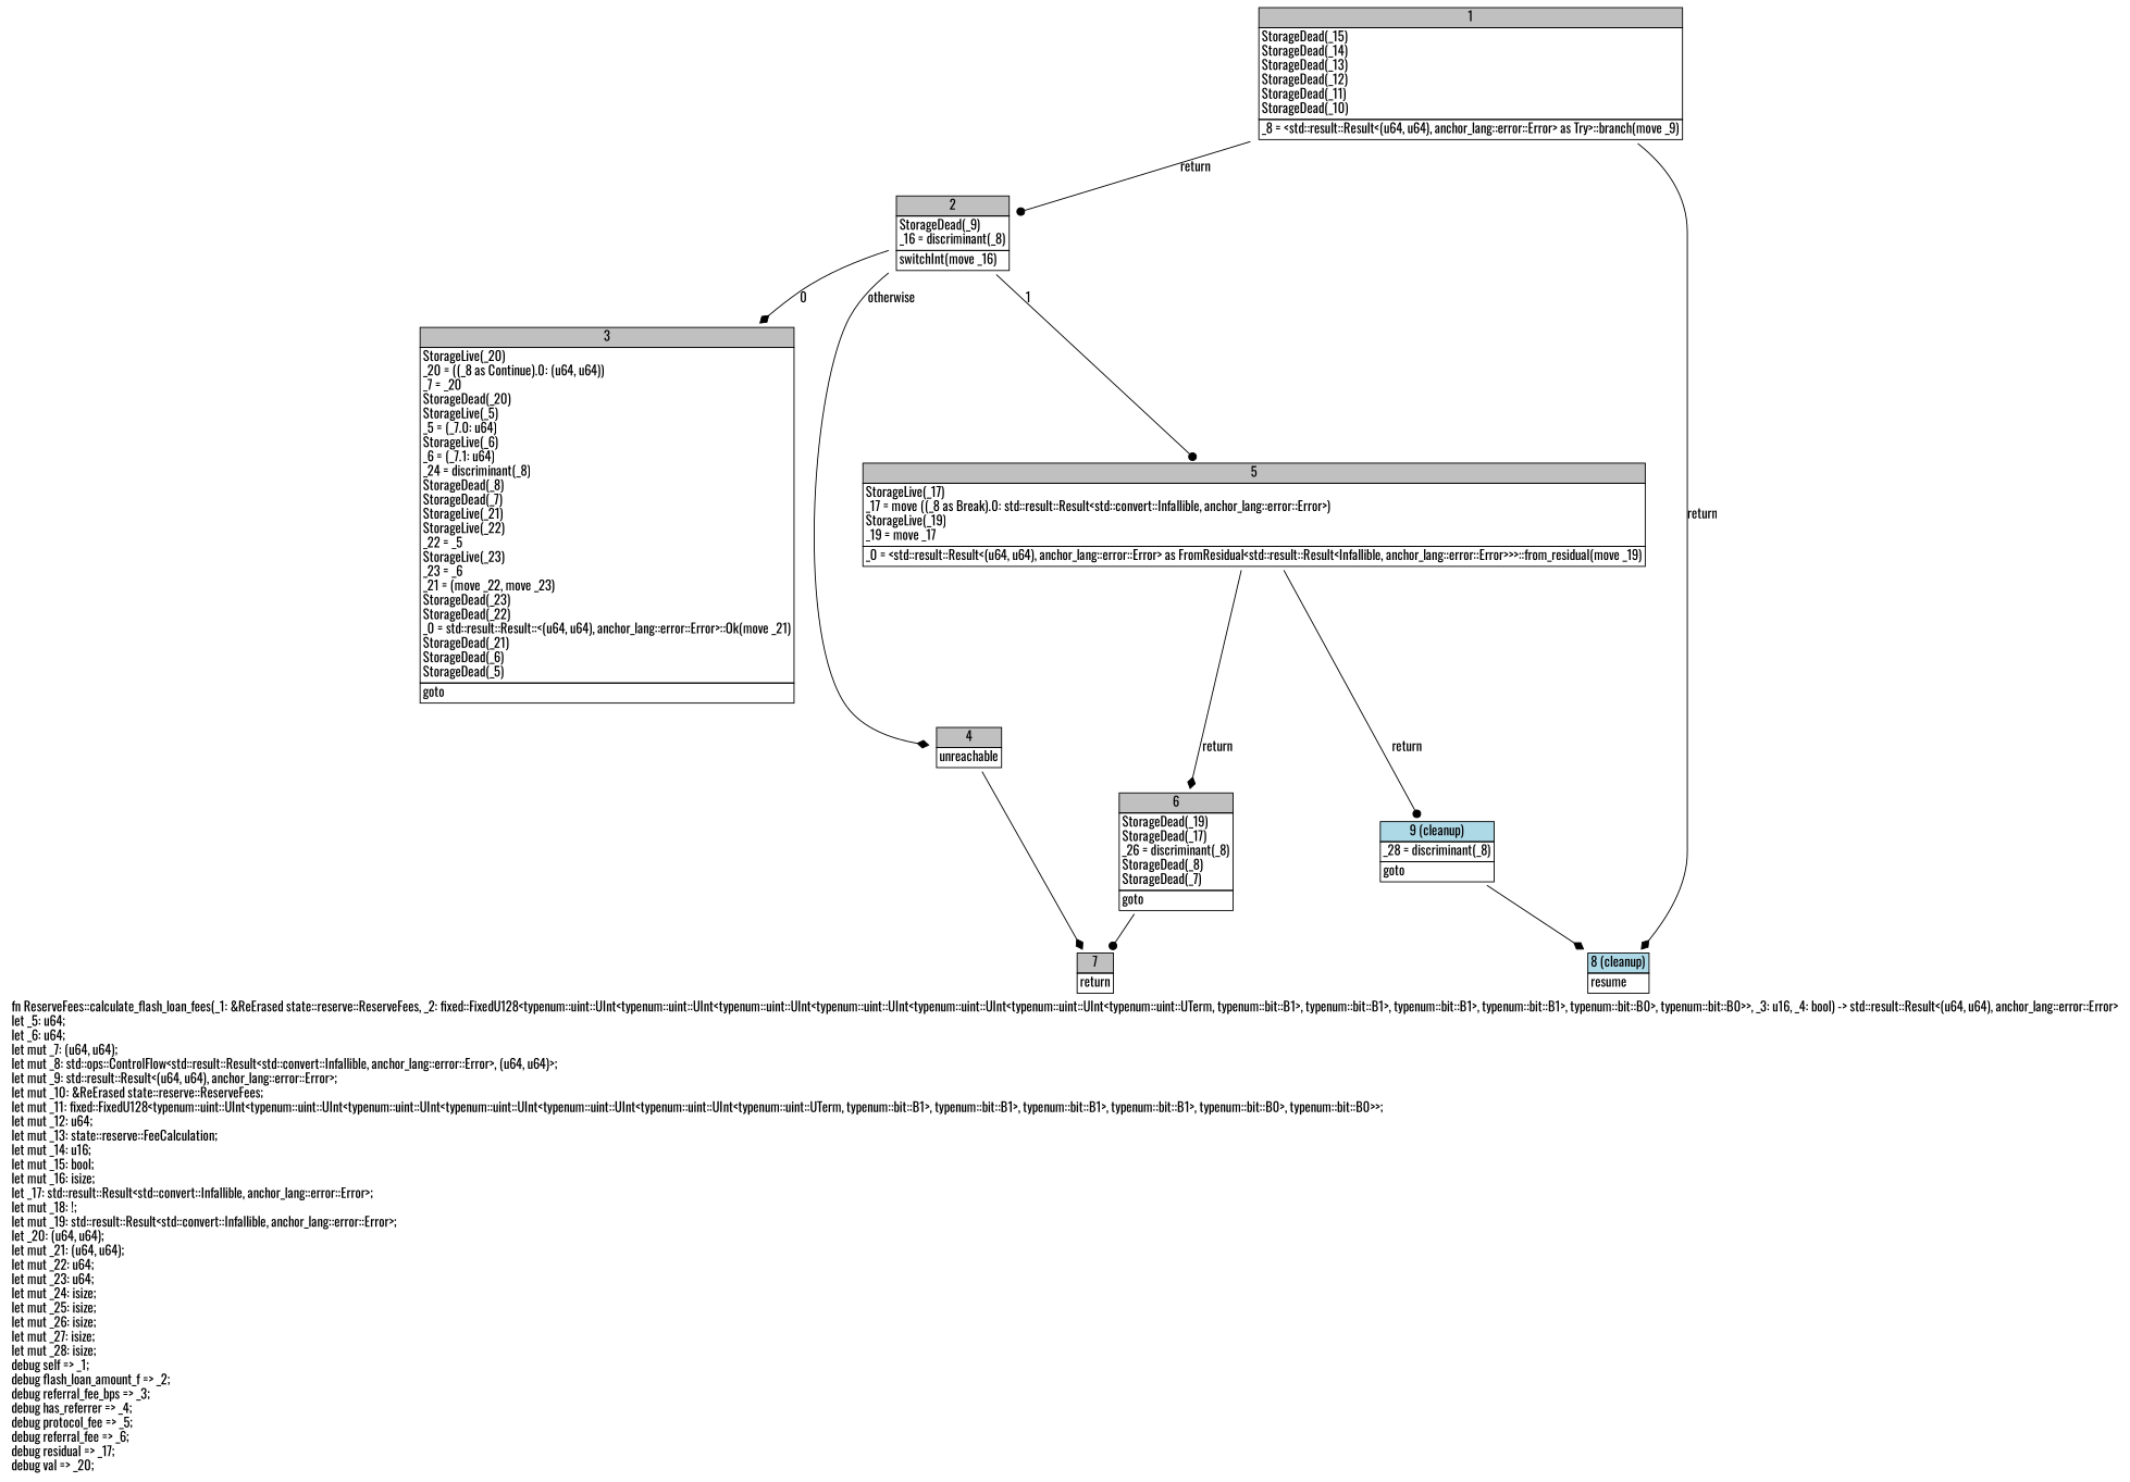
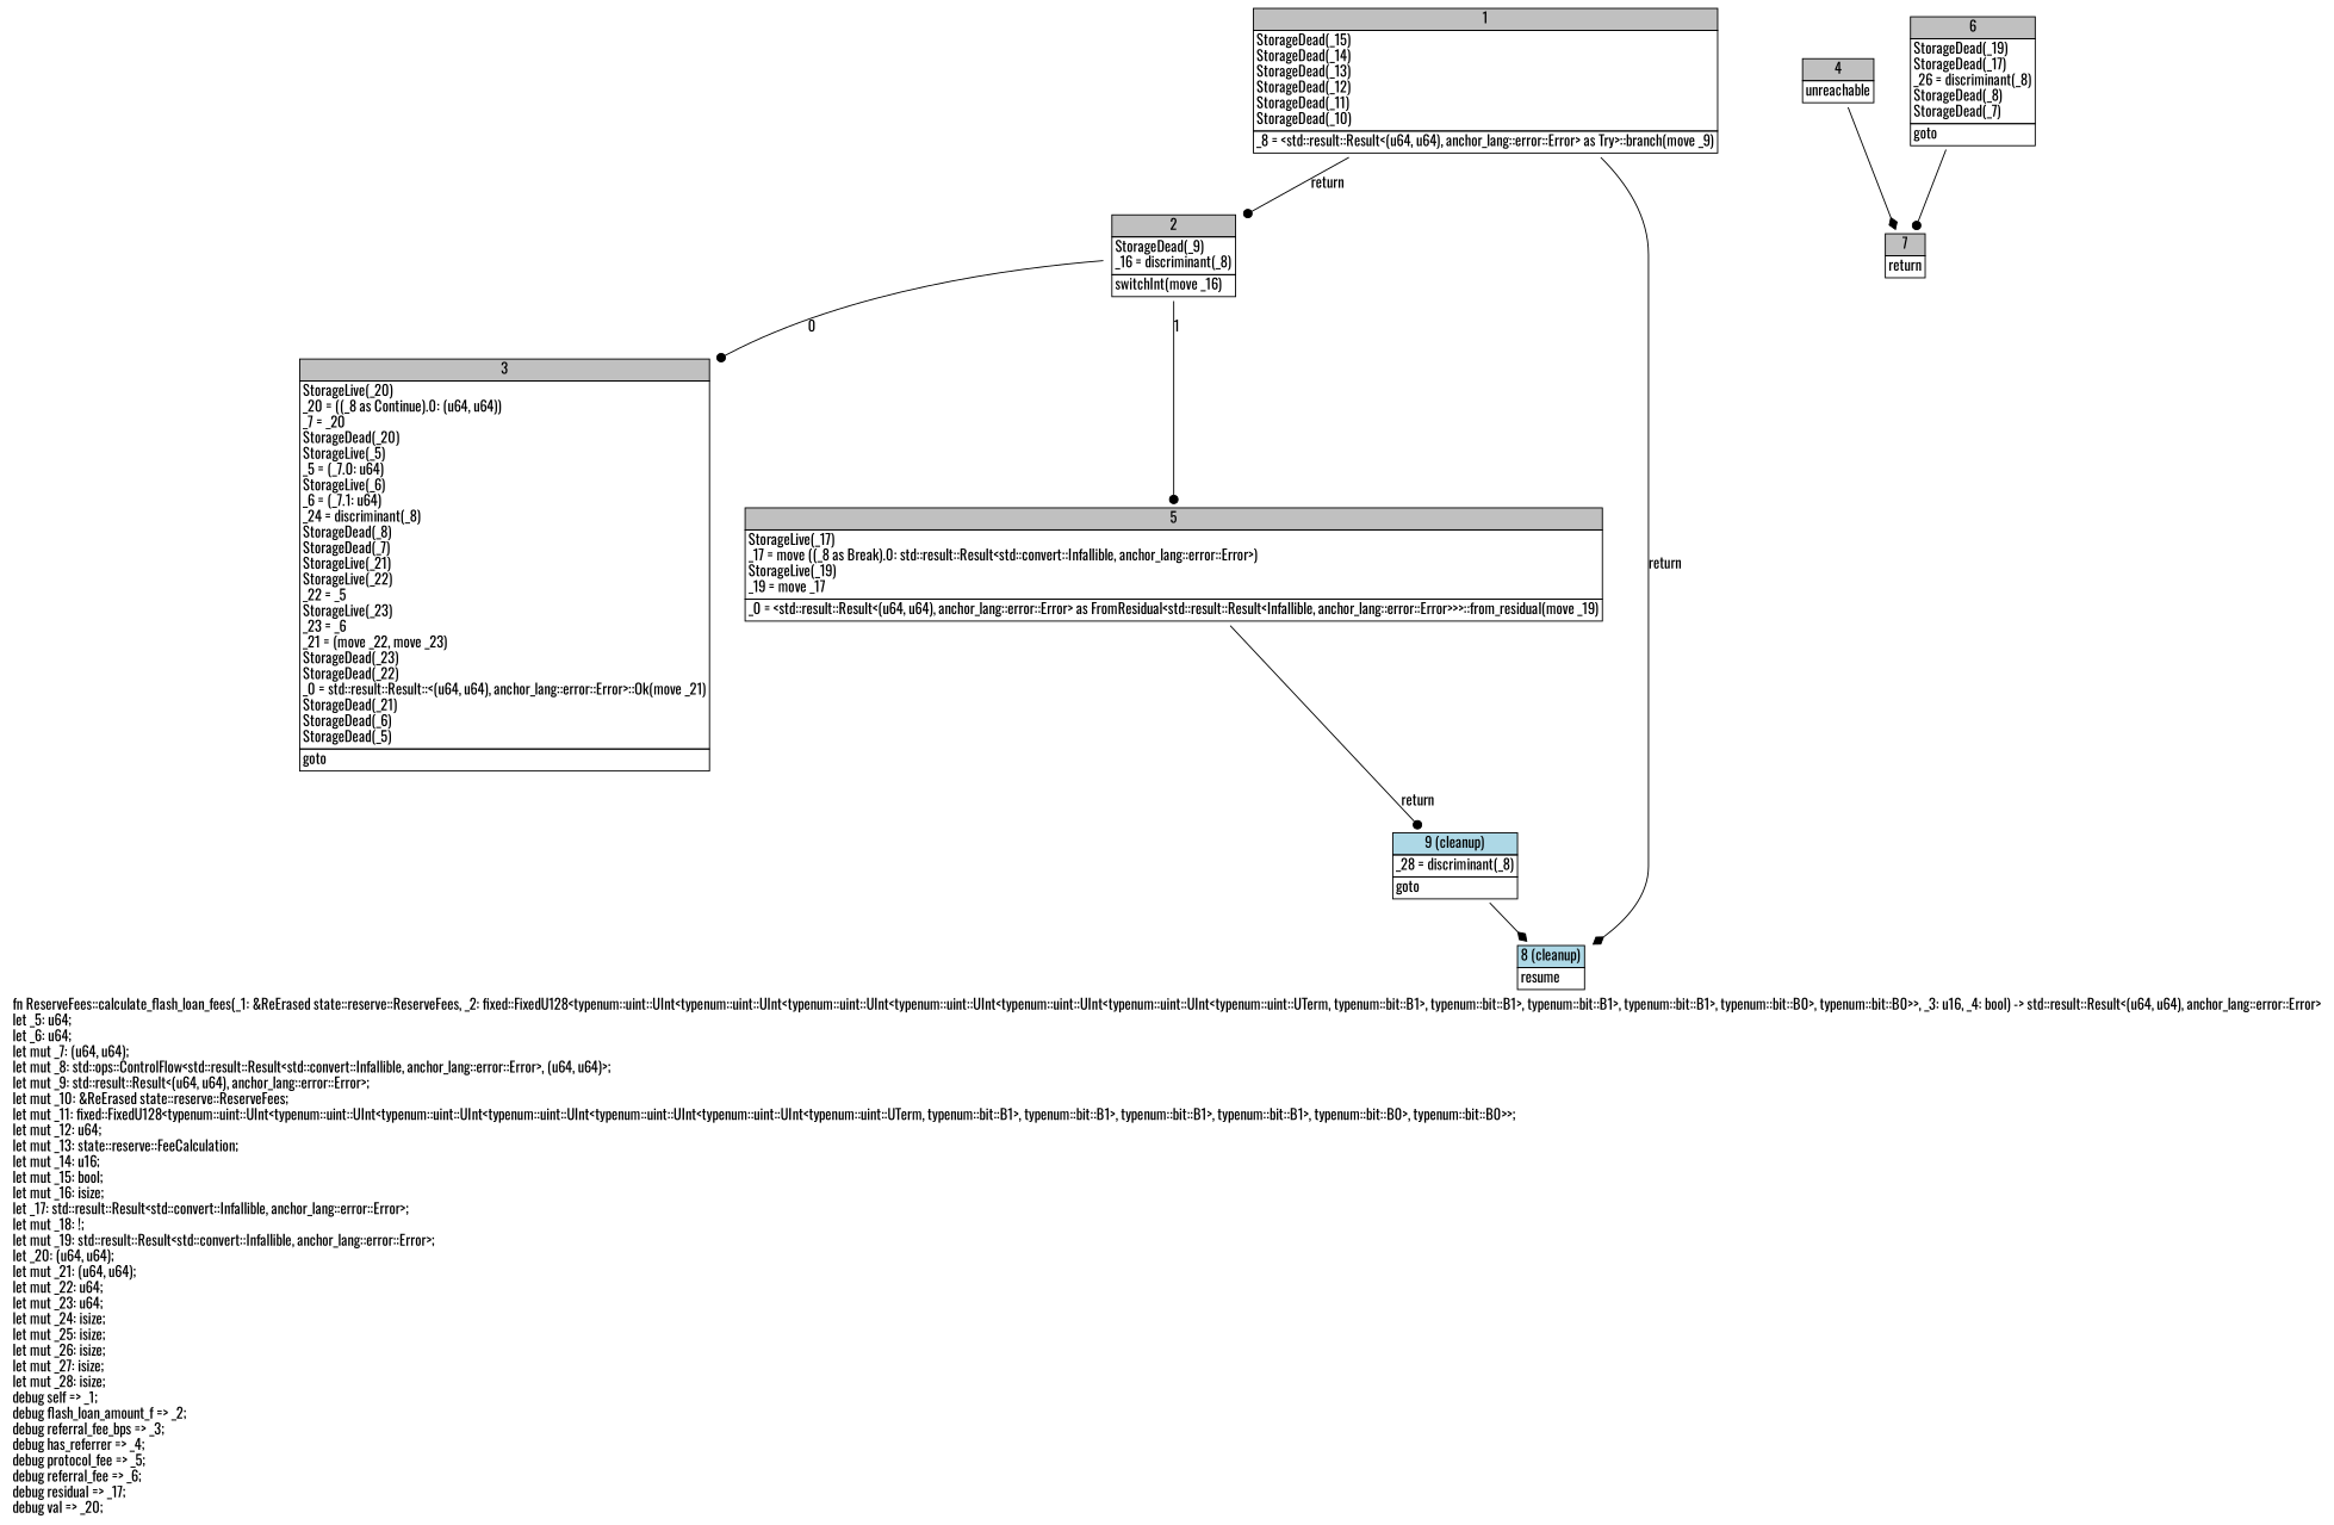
  digraph {
    fontname=Oswald
    label=<fn ReserveFees::calculate_flash_loan_fees(_1: &amp;ReErased state::reserve::ReserveFees, _2: fixed::FixedU128&lt;typenum::uint::UInt&lt;typenum::uint::UInt&lt;typenum::uint::UInt&lt;typenum::uint::UInt&lt;typenum::uint::UInt&lt;typenum::uint::UInt&lt;typenum::uint::UTerm, typenum::bit::B1&gt;, typenum::bit::B1&gt;, typenum::bit::B1&gt;, typenum::bit::B1&gt;, typenum::bit::B0&gt;, typenum::bit::B0&gt;&gt;, _3: u16, _4: bool) -&gt; std::result::Result&lt;(u64, u64), anchor_lang::error::Error&gt;<br align="left"/>let _5: u64;<br align="left"/>let _6: u64;<br align="left"/>let mut _7: (u64, u64);<br align="left"/>let mut _8: std::ops::ControlFlow&lt;std::result::Result&lt;std::convert::Infallible, anchor_lang::error::Error&gt;, (u64, u64)&gt;;<br align="left"/>let mut _9: std::result::Result&lt;(u64, u64), anchor_lang::error::Error&gt;;<br align="left"/>let mut _10: &amp;ReErased state::reserve::ReserveFees;<br align="left"/>let mut _11: fixed::FixedU128&lt;typenum::uint::UInt&lt;typenum::uint::UInt&lt;typenum::uint::UInt&lt;typenum::uint::UInt&lt;typenum::uint::UInt&lt;typenum::uint::UInt&lt;typenum::uint::UTerm, typenum::bit::B1&gt;, typenum::bit::B1&gt;, typenum::bit::B1&gt;, typenum::bit::B1&gt;, typenum::bit::B0&gt;, typenum::bit::B0&gt;&gt;;<br align="left"/>let mut _12: u64;<br align="left"/>let mut _13: state::reserve::FeeCalculation;<br align="left"/>let mut _14: u16;<br align="left"/>let mut _15: bool;<br align="left"/>let mut _16: isize;<br align="left"/>let _17: std::result::Result&lt;std::convert::Infallible, anchor_lang::error::Error&gt;;<br align="left"/>let mut _18: !;<br align="left"/>let mut _19: std::result::Result&lt;std::convert::Infallible, anchor_lang::error::Error&gt;;<br align="left"/>let _20: (u64, u64);<br align="left"/>let mut _21: (u64, u64);<br align="left"/>let mut _22: u64;<br align="left"/>let mut _23: u64;<br align="left"/>let mut _24: isize;<br align="left"/>let mut _25: isize;<br align="left"/>let mut _26: isize;<br align="left"/>let mut _27: isize;<br align="left"/>let mut _28: isize;<br align="left"/>debug self =&gt; _1;<br align="left"/>debug flash_loan_amount_f =&gt; _2;<br align="left"/>debug referral_fee_bps =&gt; _3;<br align="left"/>debug has_referrer =&gt; _4;<br align="left"/>debug protocol_fee =&gt; _5;<br align="left"/>debug referral_fee =&gt; _6;<br align="left"/>debug residual =&gt; _17;<br align="left"/>debug val =&gt; _20;<br align="left"/>>
    node [fontname=Oswald shape=none]
    edge [arrowhead=diamond fontname=Oswald]
    n1 [label=<<table border="0" cellborder="1" cellspacing="0"><tr><td bgcolor="gray" align="center" colspan="1">1</td></tr><tr><td align="left" balign="left">StorageDead(_15)<br/>StorageDead(_14)<br/>StorageDead(_13)<br/>StorageDead(_12)<br/>StorageDead(_11)<br/>StorageDead(_10)<br/></td></tr><tr><td align="left">_8 = &lt;std::result::Result&lt;(u64, u64), anchor_lang::error::Error&gt; as Try&gt;::branch(move _9)</td></tr></table>>]
    n2 [label=<<table border="0" cellborder="1" cellspacing="0"><tr><td bgcolor="gray" align="center" colspan="1">2</td></tr><tr><td align="left" balign="left">StorageDead(_9)<br/>_16 = discriminant(_8)<br/></td></tr><tr><td align="left">switchInt(move _16)</td></tr></table>>]
    n3 [label=<<table border="0" cellborder="1" cellspacing="0"><tr><td bgcolor="lightblue" align="center" colspan="1">8 (cleanup)</td></tr><tr><td align="left">resume</td></tr></table>>]
    n4 [label=<<table border="0" cellborder="1" cellspacing="0"><tr><td bgcolor="gray" align="center" colspan="1">3</td></tr><tr><td align="left" balign="left">StorageLive(_20)<br/>_20 = ((_8 as Continue).0: (u64, u64))<br/>_7 = _20<br/>StorageDead(_20)<br/>StorageLive(_5)<br/>_5 = (_7.0: u64)<br/>StorageLive(_6)<br/>_6 = (_7.1: u64)<br/>_24 = discriminant(_8)<br/>StorageDead(_8)<br/>StorageDead(_7)<br/>StorageLive(_21)<br/>StorageLive(_22)<br/>_22 = _5<br/>StorageLive(_23)<br/>_23 = _6<br/>_21 = (move _22, move _23)<br/>StorageDead(_23)<br/>StorageDead(_22)<br/>_0 = std::result::Result::&lt;(u64, u64), anchor_lang::error::Error&gt;::Ok(move _21)<br/>StorageDead(_21)<br/>StorageDead(_6)<br/>StorageDead(_5)<br/></td></tr><tr><td align="left">goto</td></tr></table>>]
    n5 [label=<<table border="0" cellborder="1" cellspacing="0"><tr><td bgcolor="gray" align="center" colspan="1">4</td></tr><tr><td align="left">unreachable</td></tr></table>>]
    n6 [label=<<table border="0" cellborder="1" cellspacing="0"><tr><td bgcolor="gray" align="center" colspan="1">5</td></tr><tr><td align="left" balign="left">StorageLive(_17)<br/>_17 = move ((_8 as Break).0: std::result::Result&lt;std::convert::Infallible, anchor_lang::error::Error&gt;)<br/>StorageLive(_19)<br/>_19 = move _17<br/></td></tr><tr><td align="left">_0 = &lt;std::result::Result&lt;(u64, u64), anchor_lang::error::Error&gt; as FromResidual&lt;std::result::Result&lt;Infallible, anchor_lang::error::Error&gt;&gt;&gt;::from_residual(move _19)</td></tr></table>>]
    n7 [label=<<table border="0" cellborder="1" cellspacing="0"><tr><td bgcolor="gray" align="center" colspan="1">7</td></tr><tr><td align="left">return</td></tr></table>>]
    n8 [label=<<table border="0" cellborder="1" cellspacing="0"><tr><td bgcolor="gray" align="center" colspan="1">6</td></tr><tr><td align="left" balign="left">StorageDead(_19)<br/>StorageDead(_17)<br/>_26 = discriminant(_8)<br/>StorageDead(_8)<br/>StorageDead(_7)<br/></td></tr><tr><td align="left">goto</td></tr></table>>]
    n9 [label=<<table border="0" cellborder="1" cellspacing="0"><tr><td bgcolor="lightblue" align="center" colspan="1">9 (cleanup)</td></tr><tr><td align="left" balign="left">_28 = discriminant(_8)<br/></td></tr><tr><td align="left">goto</td></tr></table>>]
    n1 -> n2 [arrowhead=dot label=return]
    n1 -> n3 [label=return]
-   n2 -> n4 [label=0]
-   n2 -> n5 [label=otherwise]
+   n2 -> n4 [arrowhead=dot label=0]
    n2 -> n6 [arrowhead=dot label=1]
    n5 -> n7
-   n6 -> n8 [label=return]
    n6 -> n9 [arrowhead=dot label=return]
    n8 -> n7 [arrowhead=dot]
    n9 -> n3
  }
